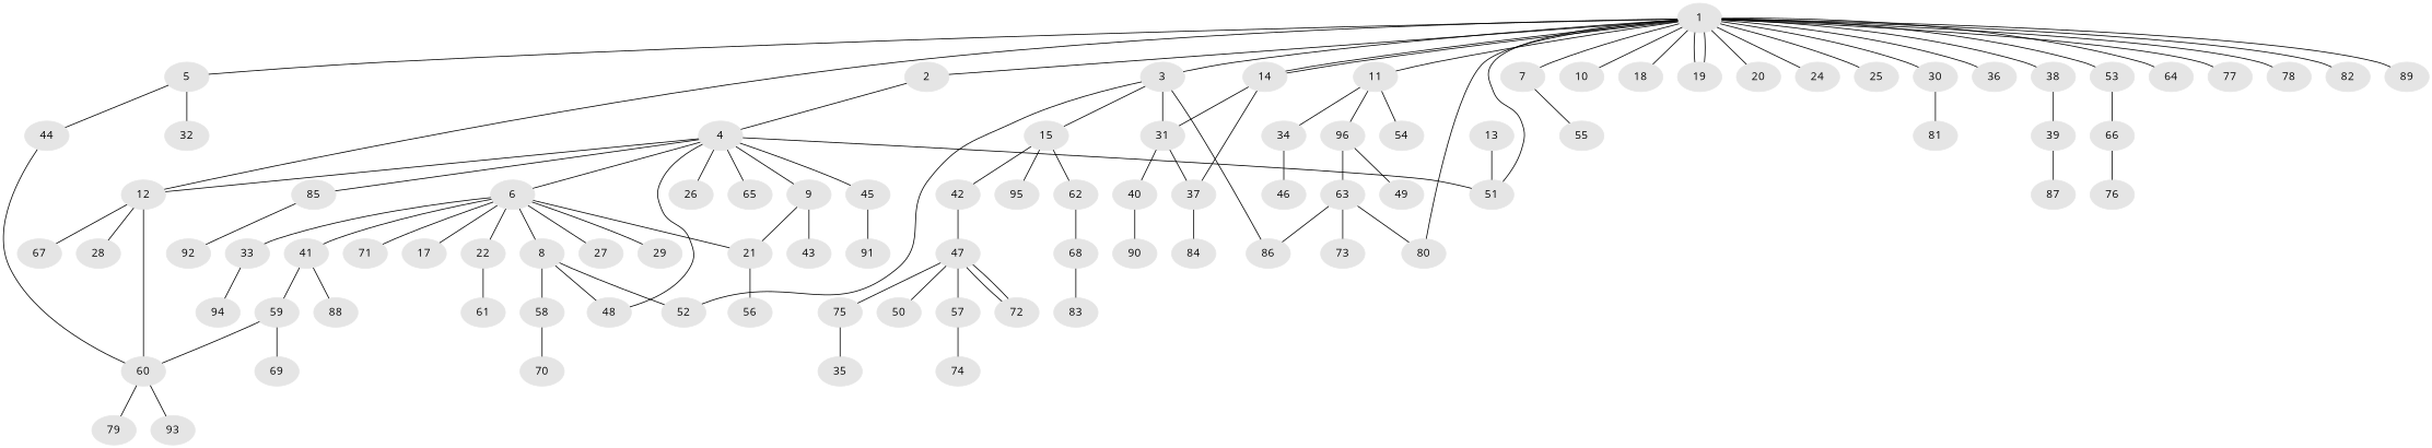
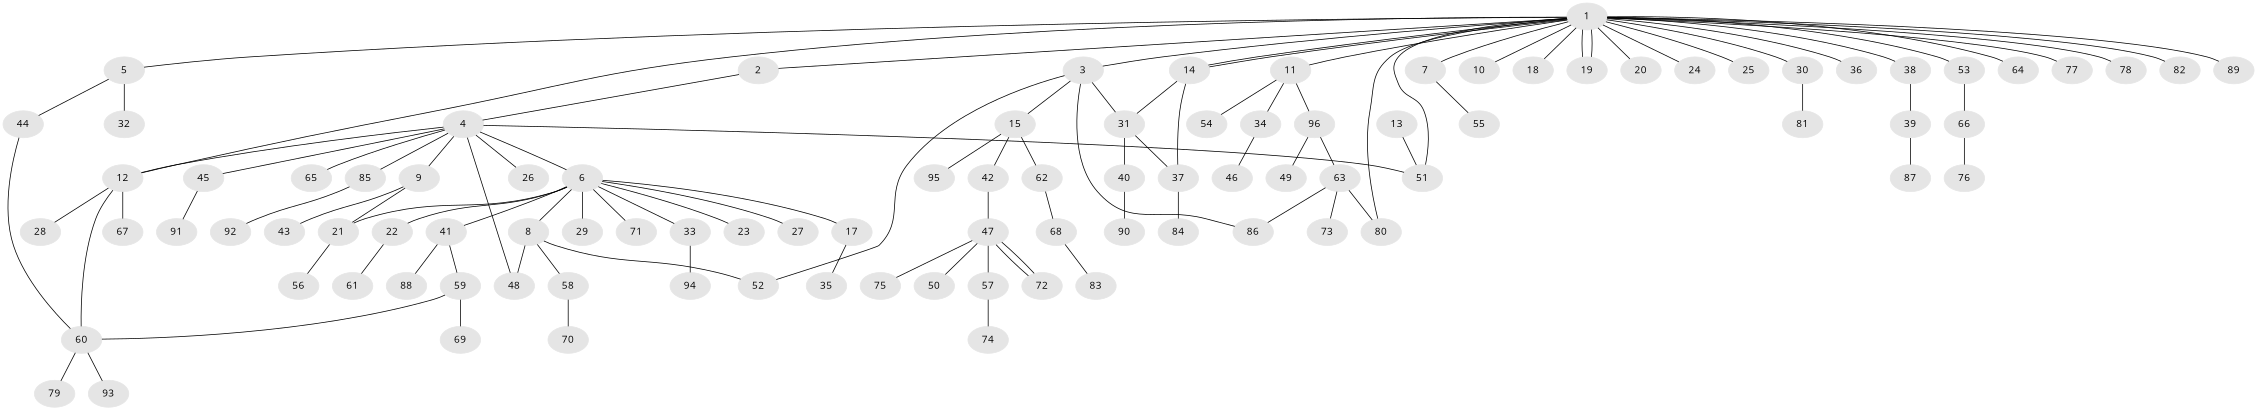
  graph {
    fontname="Open Sans"
    node [color=gray90 fontname="Open Sans" style=filled]
    edge [fontname="Open Sans"]
    1
    2
    3
    5
    7
    10
    11
    12
    14
    18
    19
    20
    24
    25
    30
    36
    38
    51
    53
    64
    77
    78
    80
    82
    89
    4
    15
    31
    52
    86
    32
    44
    55
    n34 [label=96]
    34
    54
    28
    60
    67
    37
    81
    39
    66
    6
    9
    26
    45
    48
    65
    85
    42
    62
    95
    40
    8
    17
    21
    22
+   23
    27
    29
    33
    41
    71
    43
    13
    91
    92
    58
    35
    56
    61
    94
    59
    88
    70
    49
    63
    46
    79
    93
    84
    47
    68
    73
    90
    87
    69
    50
    57
    72
    75
    74
    76
    83
    1 -- 2
    1 -- 3
    1 -- 5
    1 -- 7
    1 -- 10
    1 -- 11
    1 -- 12
    1 -- 14
    1 -- 14
    1 -- 18
    1 -- 19
    1 -- 19
    1 -- 20
    1 -- 24
    1 -- 25
    1 -- 30
    1 -- 36
    1 -- 38
    1 -- 51
    1 -- 53
    1 -- 64
    1 -- 77
    1 -- 78
    1 -- 80
    1 -- 82
    1 -- 89
    2 -- 4
    3 -- 15
    3 -- 31
    3 -- 52
    3 -- 86
    5 -- 32
    5 -- 44
    7 -- 55
    11 -- n34
    11 -- 34
    11 -- 54
    12 -- 28
    12 -- 60
    12 -- 67
    14 -- 31
    14 -- 37
    30 -- 81
    38 -- 39
    53 -- 66
    4 -- 12
    4 -- 51
    4 -- 6
    4 -- 9
    4 -- 26
    4 -- 45
    4 -- 48
    4 -- 65
    4 -- 85
    15 -- 42
    15 -- 62
    15 -- 95
    31 -- 37
    31 -- 40
    44 -- 60
    n34 -- 49
    n34 -- 63
    34 -- 46
    60 -- 79
    60 -- 93
    37 -- 84
    39 -- 87
    66 -- 76
    6 -- 8
    6 -- 17
    6 -- 21
    6 -- 22
+   6 -- 23
    6 -- 27
    6 -- 29
    6 -- 33
    6 -- 41
    6 -- 71
    9 -- 21
    9 -- 43
    45 -- 91
    85 -- 92
    42 -- 47
    62 -- 68
    40 -- 90
    8 -- 52
    8 -- 48
    8 -- 58
-   75 -- 35
+   17 -- 35
    21 -- 56
    22 -- 61
    33 -- 94
    41 -- 59
    41 -- 88
    13 -- 51
    58 -- 70
    59 -- 60
    59 -- 69
    63 -- 80
    63 -- 86
    63 -- 73
    47 -- 50
    47 -- 57
    47 -- 72
    47 -- 72
    47 -- 75
    68 -- 83
    57 -- 74
  }
